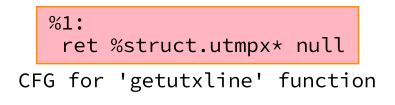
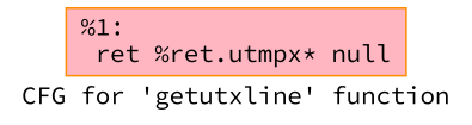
  digraph {
    label="CFG for 'getutxline' function"
    fontname="Source Code Pro"
-   n1 [label="{%1:\l  ret %struct.utmpx* null\l}" shape=record style=filled fillcolor=lightpink color=darkorange fontname="Source Code Pro"]
+   n1 [label="{%1:\l  ret %ret.utmpx* null\l}" shape=record style=filled fillcolor=lightpink color=darkorange fontname="Source Code Pro"]
  }
